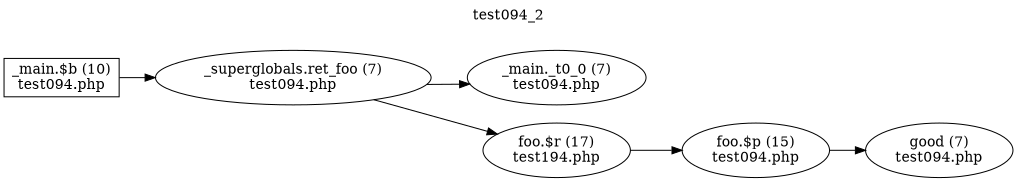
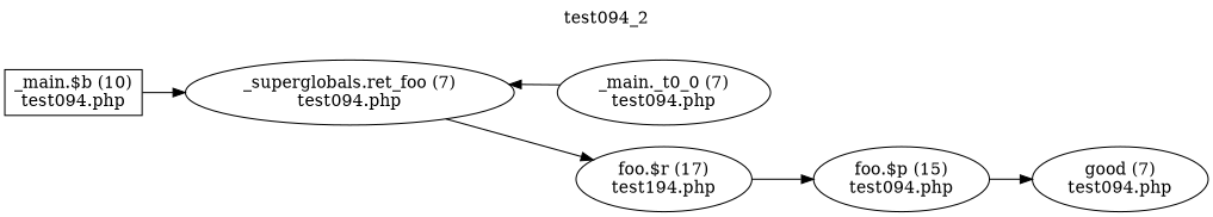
  digraph {
    label=test094_2
    labelloc=t
    rankdir=LR
    node [shape=ellipse]
    n1 [label="_main.$b (10)\ntest094.php" shape=box]
    n2 [label="_superglobals.ret_foo (7)\ntest094.php"]
    n3 [label="_main._t0_0 (7)\ntest094.php"]
    n4 [label="foo.$r (17)\ntest194.php"]
    n5 [label="foo.$p (15)\ntest094.php"]
    n6 [label="good (7)\ntest094.php"]
    n1 -> n2
    n2 -> n4
-   n2 -> n3
+   n3 -> n2
    n4 -> n5
    n5 -> n6
  }
